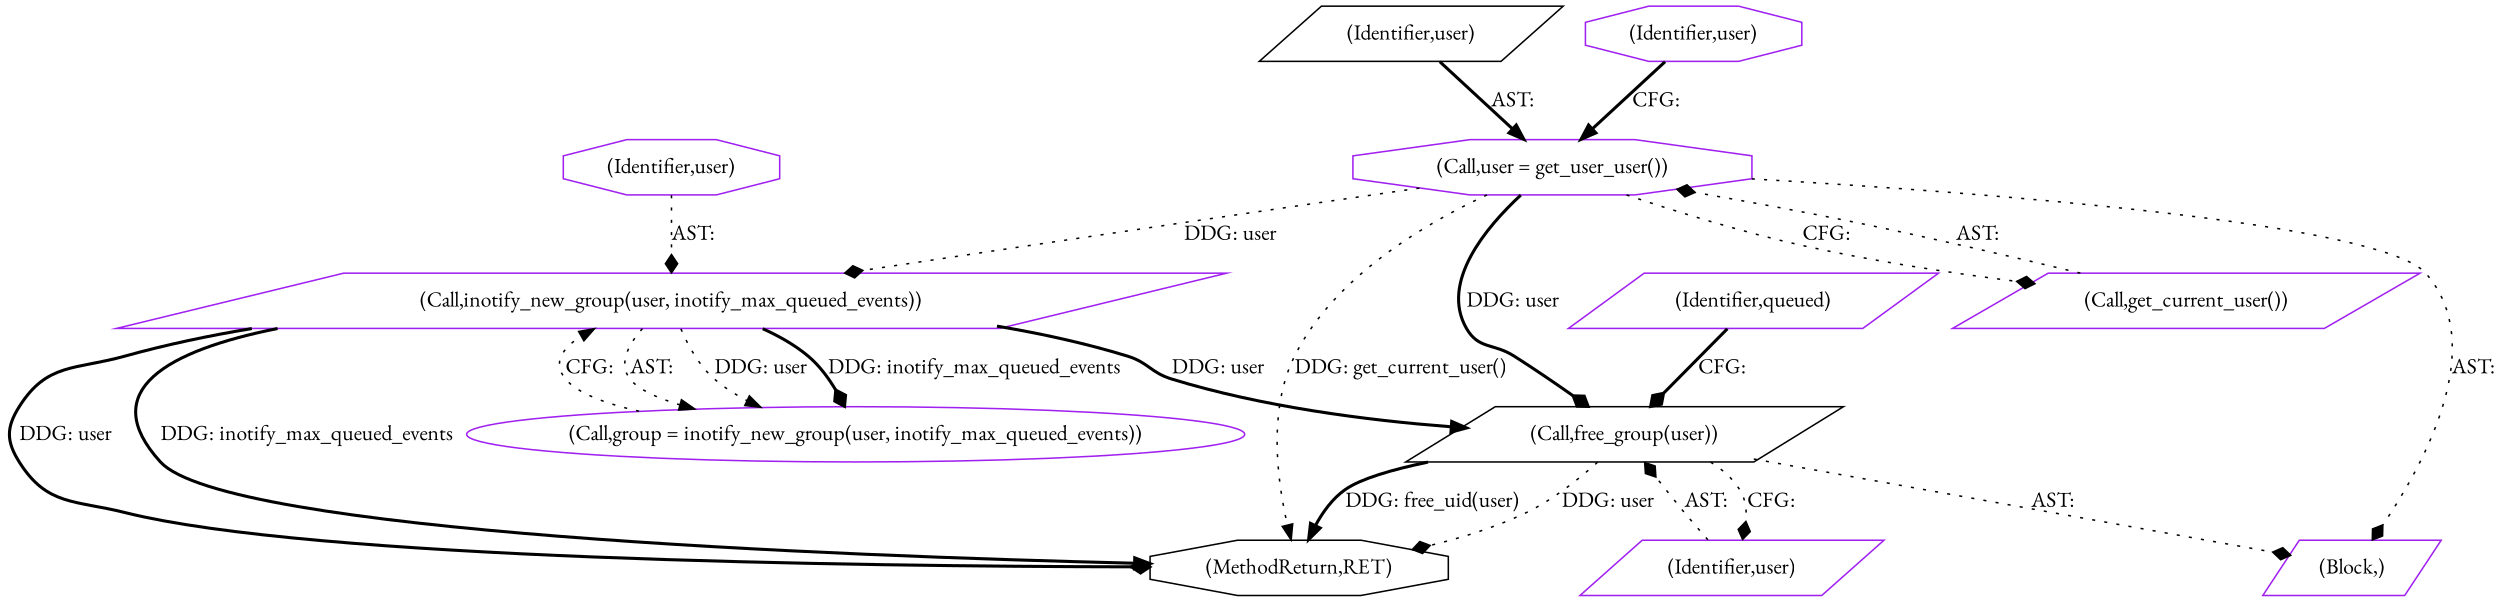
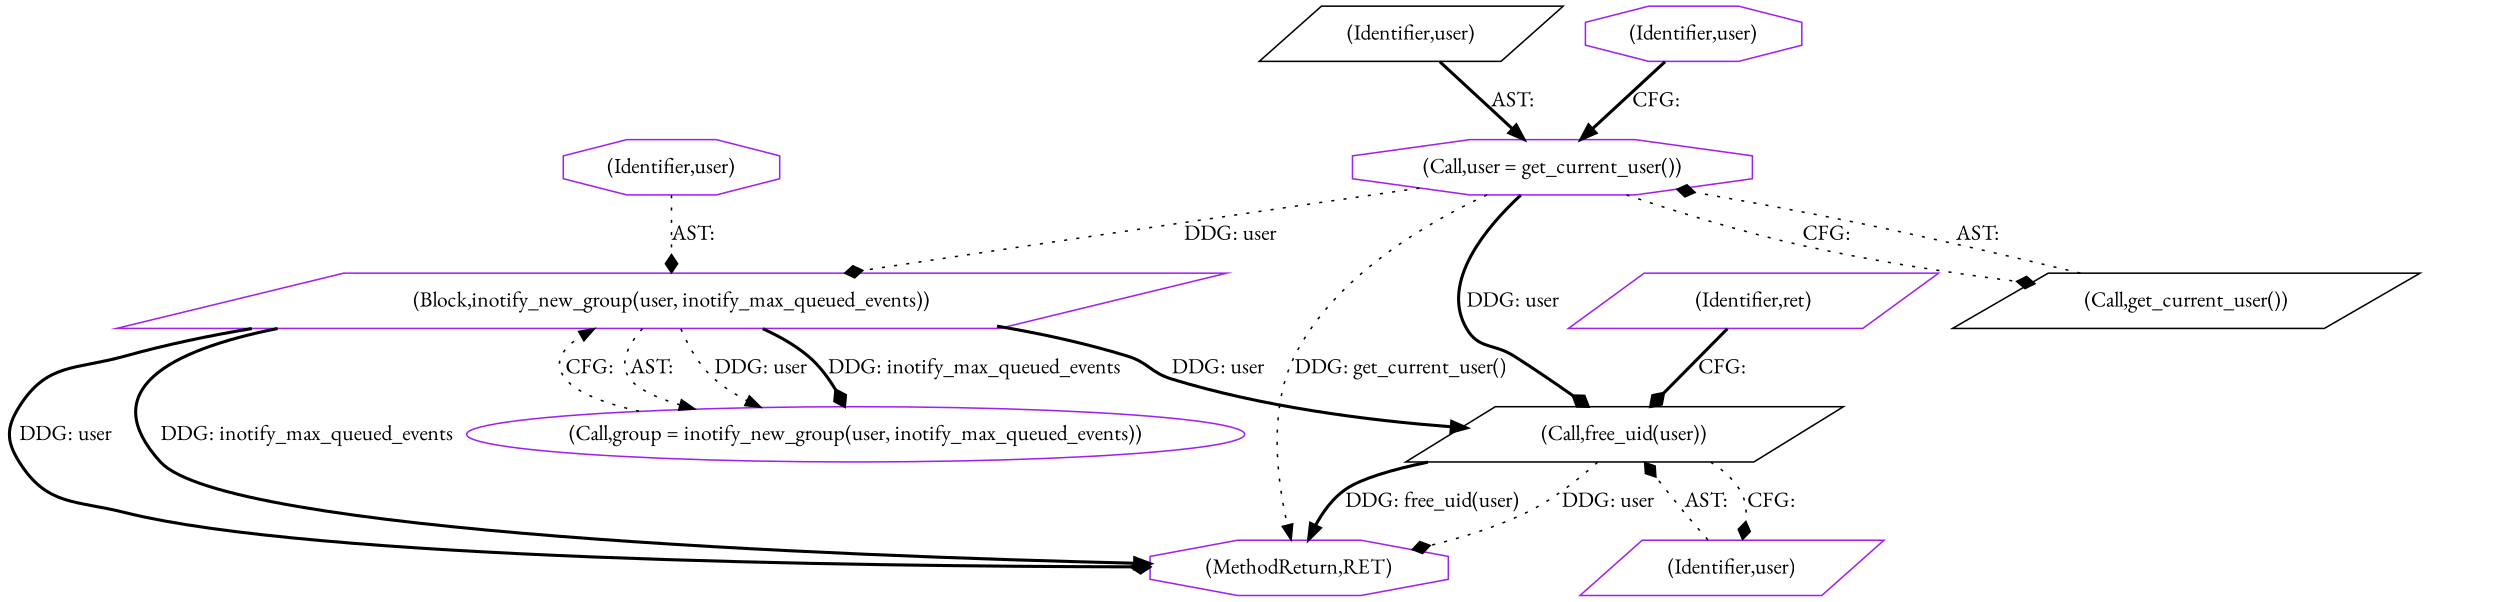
  digraph {
    fontname="EB Garamond"
    node [color=purple fontname="EB Garamond" shape=parallelogram]
    edge [arrowhead=diamond fontname="EB Garamond" style=dotted]
-   n1 [color=black label="(Call,free_group(user))"]
-   n2 [color=black label="(MethodReturn,RET)" shape=octagon]
-   n3 [label="(Block,)"]
+   n1 [color=black label="(Call,free_uid(user))"]
+   n2 [label="(MethodReturn,RET)" shape=octagon]
    n4 [label="(Identifier,user)"]
-   n5 [label="(Call,user = get_user_user())" shape=octagon]
-   n6 [label="(Call,inotify_new_group(user, inotify_max_queued_events))"]
-   n7 [label="(Call,get_current_user())"]
+   n5 [label="(Call,user = get_current_user())" shape=octagon]
+   n6 [label="(Block,inotify_new_group(user, inotify_max_queued_events))"]
+   n7 [color=black label="(Call,get_current_user())"]
    n8 [label="(Call,group = inotify_new_group(user, inotify_max_queued_events))" shape=ellipse]
    n9 [color=black label="(Identifier,user)"]
-   n10 [label="(Identifier,queued)"]
+   n10 [label="(Identifier,ret)"]
    n11 [label="(Identifier,user)" shape=octagon]
    n12 [label="(Identifier,user)" shape=octagon]
    n1 -> n2 [label="DDG: user"]
    n1 -> n2 [arrowhead=normal label="DDG: free_uid(user)" style=bold]
-   n1 -> n3 [label="AST: "]
    n1 -> n4 [label="CFG: "]
    n4 -> n1 [label="AST: "]
    n5 -> n1 [label="DDG: user" style=bold]
    n5 -> n2 [arrowhead=normal label="DDG: get_current_user()"]
-   n5 -> n3 [label="AST: "]
    n5 -> n6 [label="DDG: user"]
    n5 -> n7 [label="CFG: "]
    n6 -> n1 [arrowhead=normal label="DDG: user" style=bold]
    n6 -> n2 [label="DDG: user" style=bold]
    n6 -> n2 [arrowhead=normal label="DDG: inotify_max_queued_events" style=bold]
    n6 -> n8 [arrowhead=normal label="AST: "]
    n6 -> n8 [arrowhead=normal label="DDG: user"]
    n6 -> n8 [label="DDG: inotify_max_queued_events" style=bold]
    n7 -> n5 [label="AST: "]
    n8 -> n6 [arrowhead=normal label="CFG: "]
    n9 -> n5 [arrowhead=normal label="AST: " style=bold]
    n10 -> n1 [label="CFG: " style=bold]
    n11 -> n6 [label="AST: "]
    n12 -> n5 [arrowhead=normal label="CFG: " style=bold]
  }
